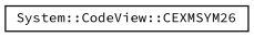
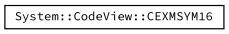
  digraph {
    rankdir=LR
    fontname="Source Code Pro"
-   n1 [color=black fillcolor=white fontname="Source Code Pro" fontsize=10 height=0.2 label="System::CodeView::CEXMSYM26" shape=record style=filled width=0.4]
+   n1 [color=black fillcolor=white fontname="Source Code Pro" fontsize=10 height=0.2 label="System::CodeView::CEXMSYM16" shape=record style=filled width=0.4]
  }
